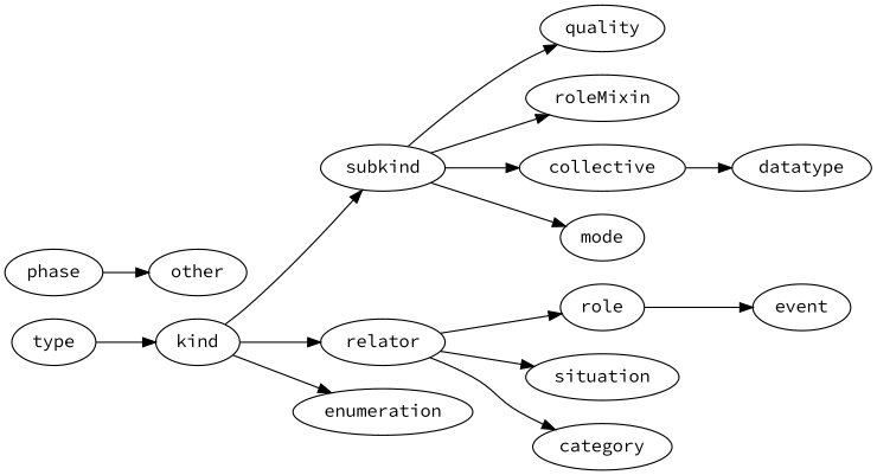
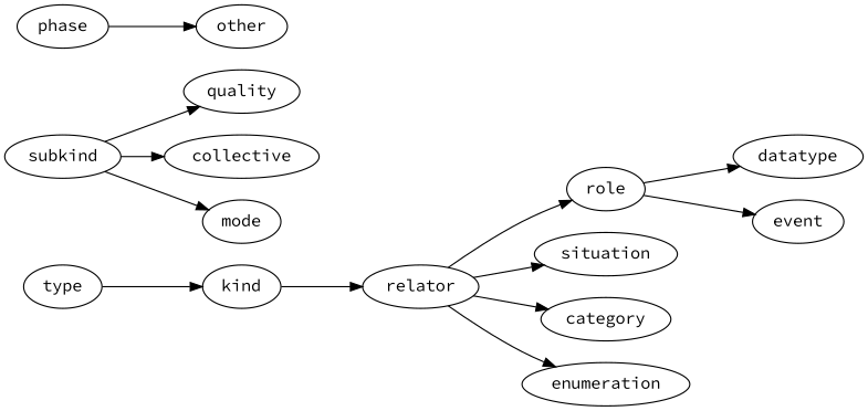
  strict digraph {
    fontname="Source Code Pro"
    rankdir=LR
    node [fontname="Source Code Pro"]
    edge [fontname="Source Code Pro"]
    kind
    subkind
    relator
    quality
-   roleMixin
    collective
    mode
    role
    situation
    category
    enumeration
    type
    phase
    other
    datatype
    event
-   kind -> subkind
    kind -> relator
    subkind -> quality
-   subkind -> roleMixin
    subkind -> collective
    subkind -> mode
    relator -> role
    relator -> situation
    relator -> category
-   kind -> enumeration
-   collective -> datatype
+   relator -> enumeration
+   role -> datatype
    role -> event
    type -> kind
    phase -> other
  }
